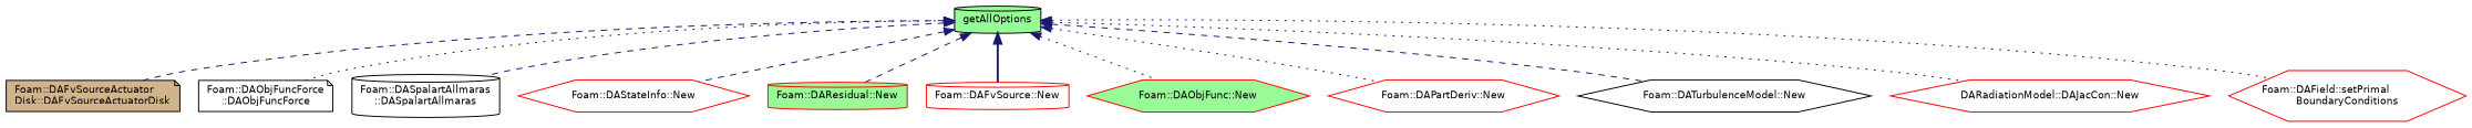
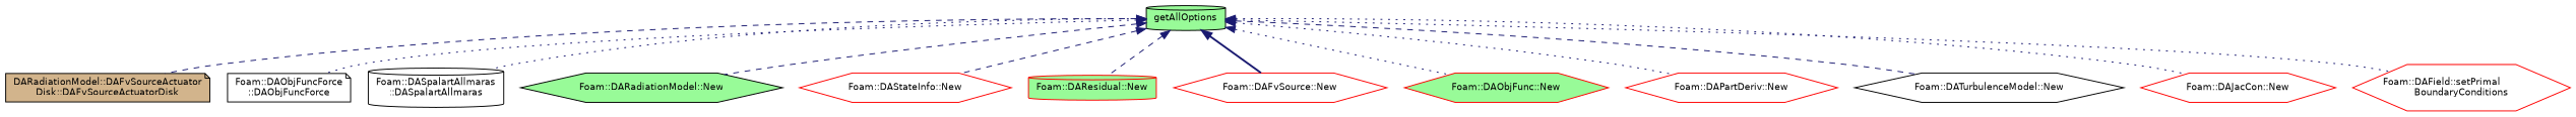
  digraph {
    rankdir=TB
    node [color=red fillcolor=white fontname=Helvetica fontsize=10 shape=hexagon style=filled]
    edge [color=midnightblue dir=back fontname=Helvetica fontsize=10 labelfontname=Helvetica labelfontsize=10 style=dotted]
    n1 [color=black fillcolor=palegreen fontcolor=black height=0.2 label=getAllOptions shape=cylinder width=0.4]
-   n2 [color=black fillcolor=tan height=0.2 label="Foam::DAFvSourceActuator\lDisk::DAFvSourceActuatorDisk" shape=note width=0.4]
+   n2 [color=black fillcolor=tan height=0.2 label="DARadiationModel::DAFvSourceActuator\lDisk::DAFvSourceActuatorDisk" shape=note width=0.4]
    n3 [color=black height=0.2 label="Foam::DAObjFuncForce\l::DAObjFuncForce" shape=note width=0.4]
    n4 [color=black height=0.2 label="Foam::DASpalartAllmaras\l::DASpalartAllmaras" shape=cylinder width=0.4]
+   n5 [color=black fillcolor=palegreen height=0.2 label="Foam::DARadiationModel::New" width=0.4]
    n6 [height=0.2 label="Foam::DAStateInfo::New" width=0.4]
    n7 [fillcolor=palegreen height=0.2 label="Foam::DAResidual::New" shape=cylinder width=0.4]
-   n8 [height=0.2 label="Foam::DAFvSource::New" shape=cylinder width=0.4]
+   n8 [height=0.2 label="Foam::DAFvSource::New" width=0.4]
    n9 [fillcolor=palegreen height=0.2 label="Foam::DAObjFunc::New" width=0.4]
    n10 [height=0.2 label="Foam::DAPartDeriv::New" width=0.4]
    n11 [color=black height=0.2 label="Foam::DATurbulenceModel::New" width=0.4]
-   n12 [height=0.2 label="DARadiationModel::DAJacCon::New" width=0.4]
+   n12 [height=0.2 label="Foam::DAJacCon::New" width=0.4]
    n13 [height=0.2 label="Foam::DAField::setPrimal\lBoundaryConditions" width=0.4]
    n1 -> n2 [style=dashed]
    n1 -> n3
-   n1 -> n4 [style=dashed]
+   n1 -> n4
+   n1 -> n5 [style=dashed]
    n1 -> n6 [style=dashed]
    n1 -> n7 [style=dashed]
    n1 -> n8 [style=bold]
    n1 -> n9
    n1 -> n10
    n1 -> n11 [style=dashed]
    n1 -> n12
    n1 -> n13
  }
